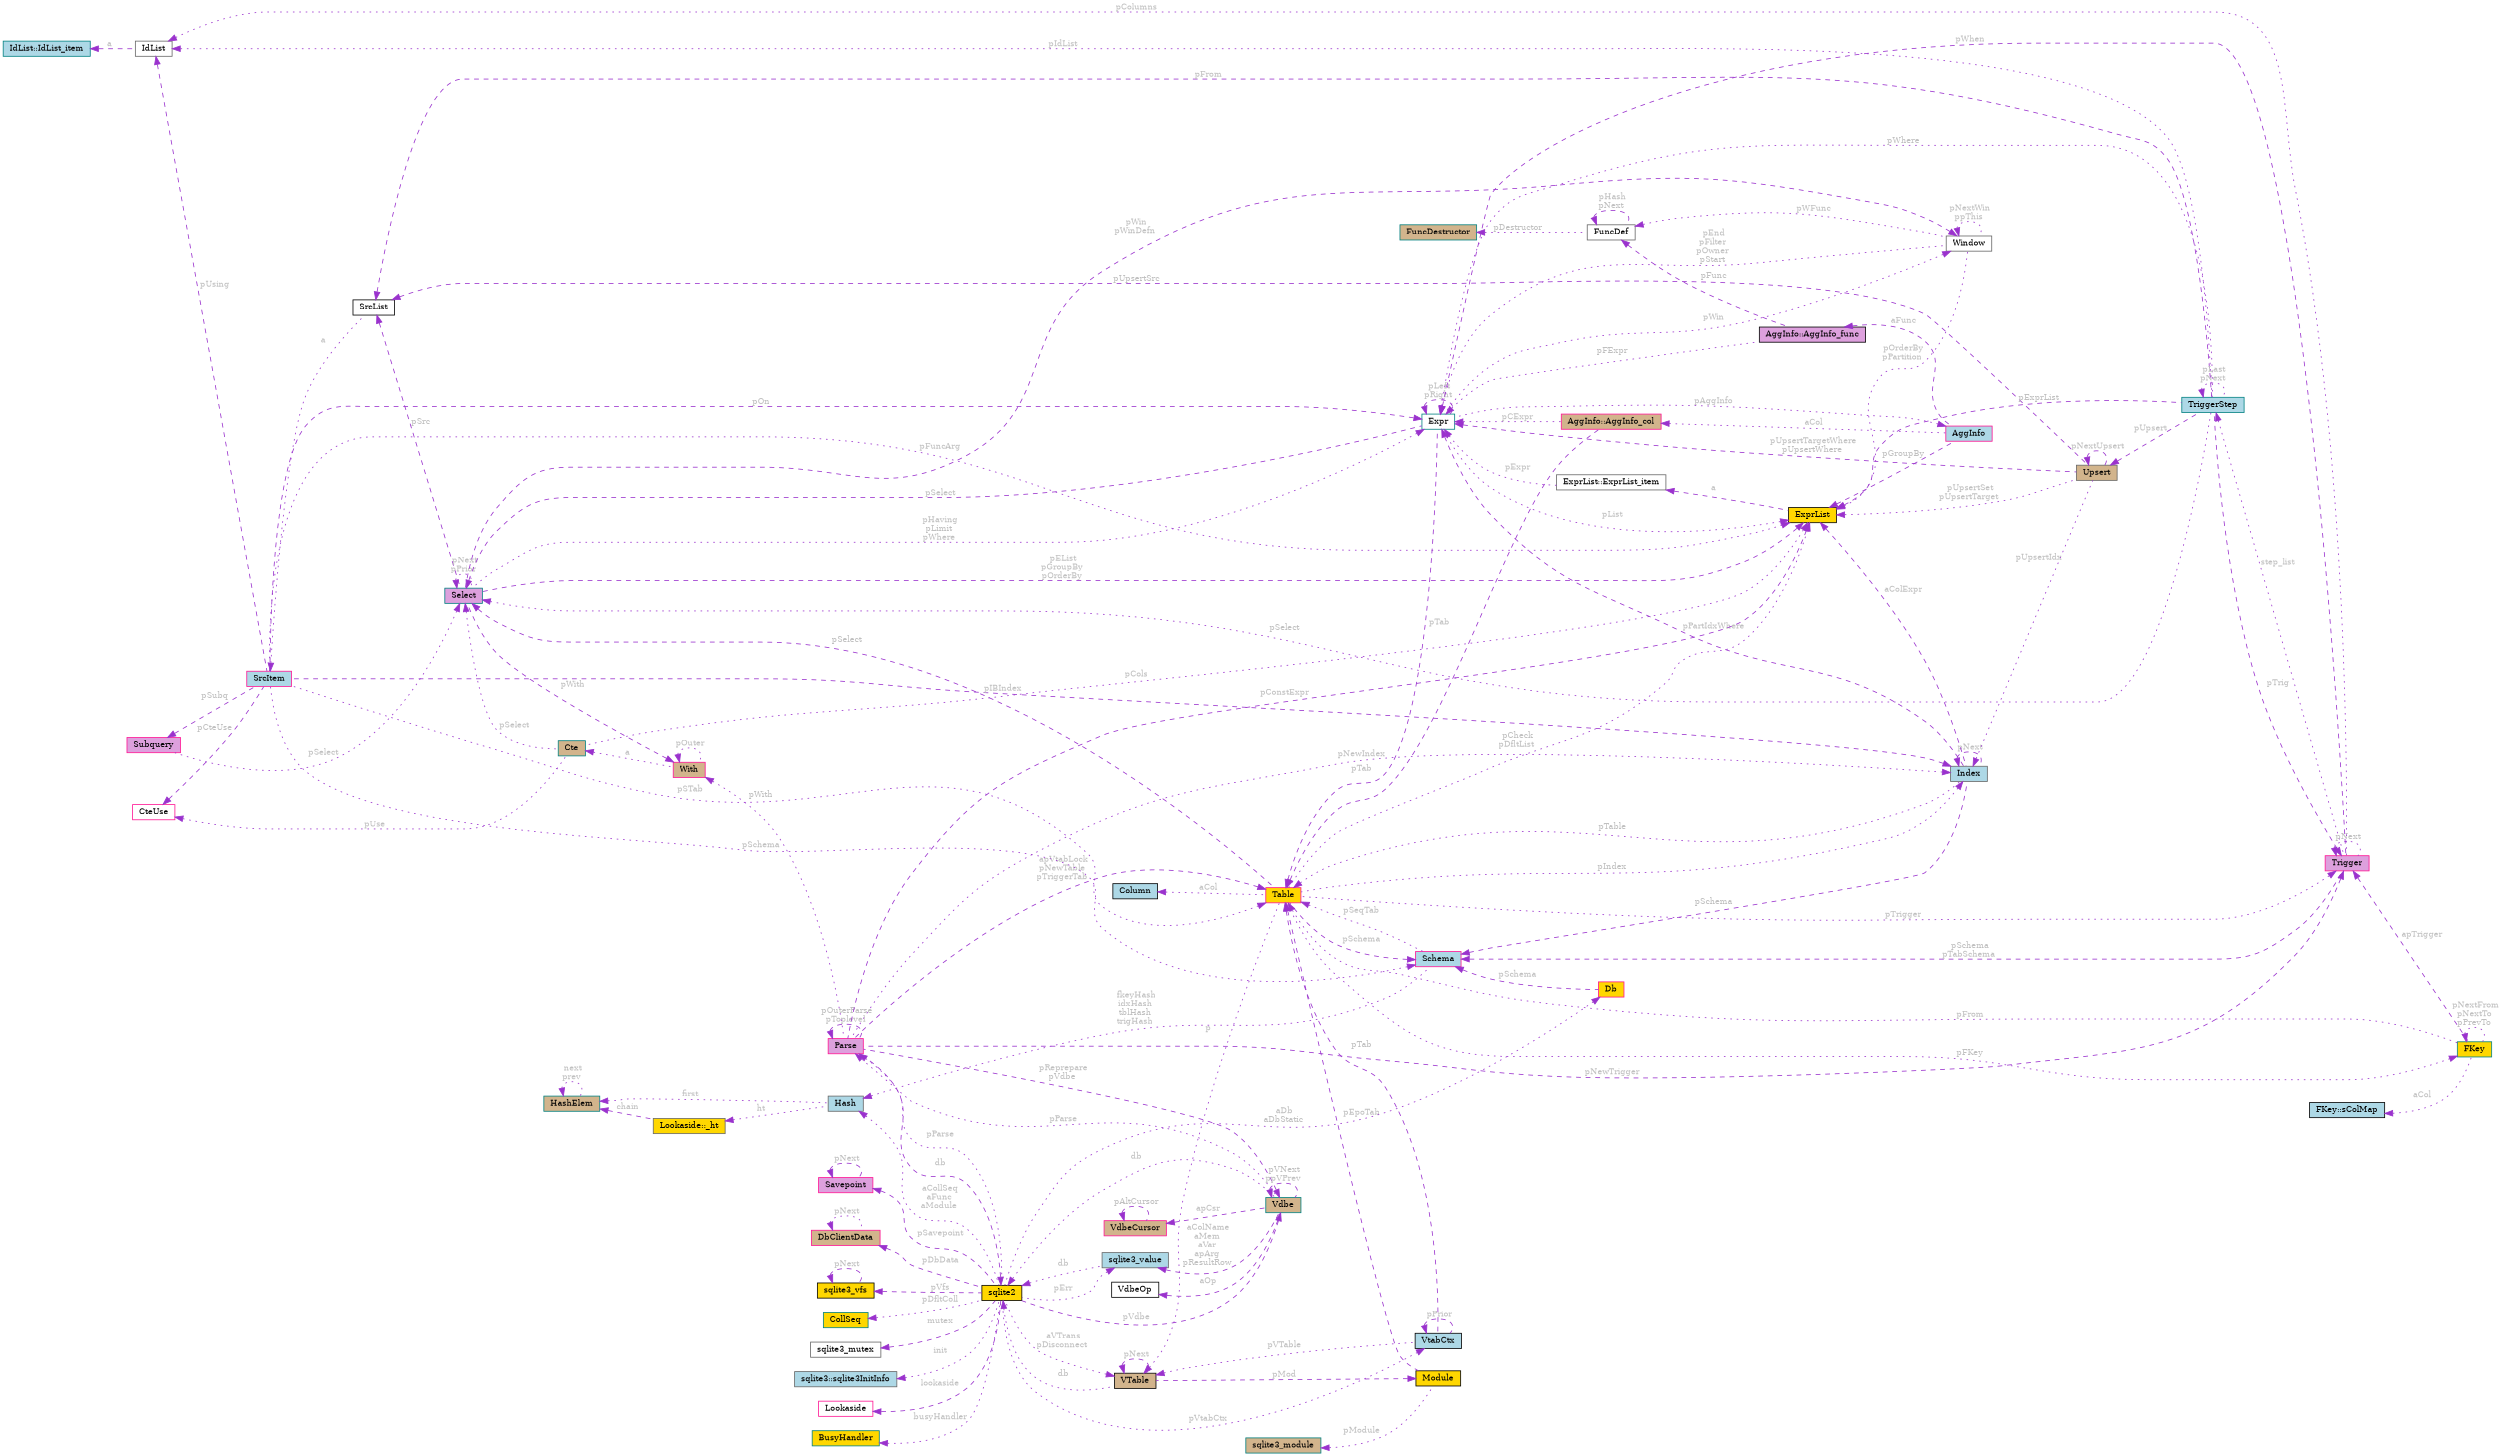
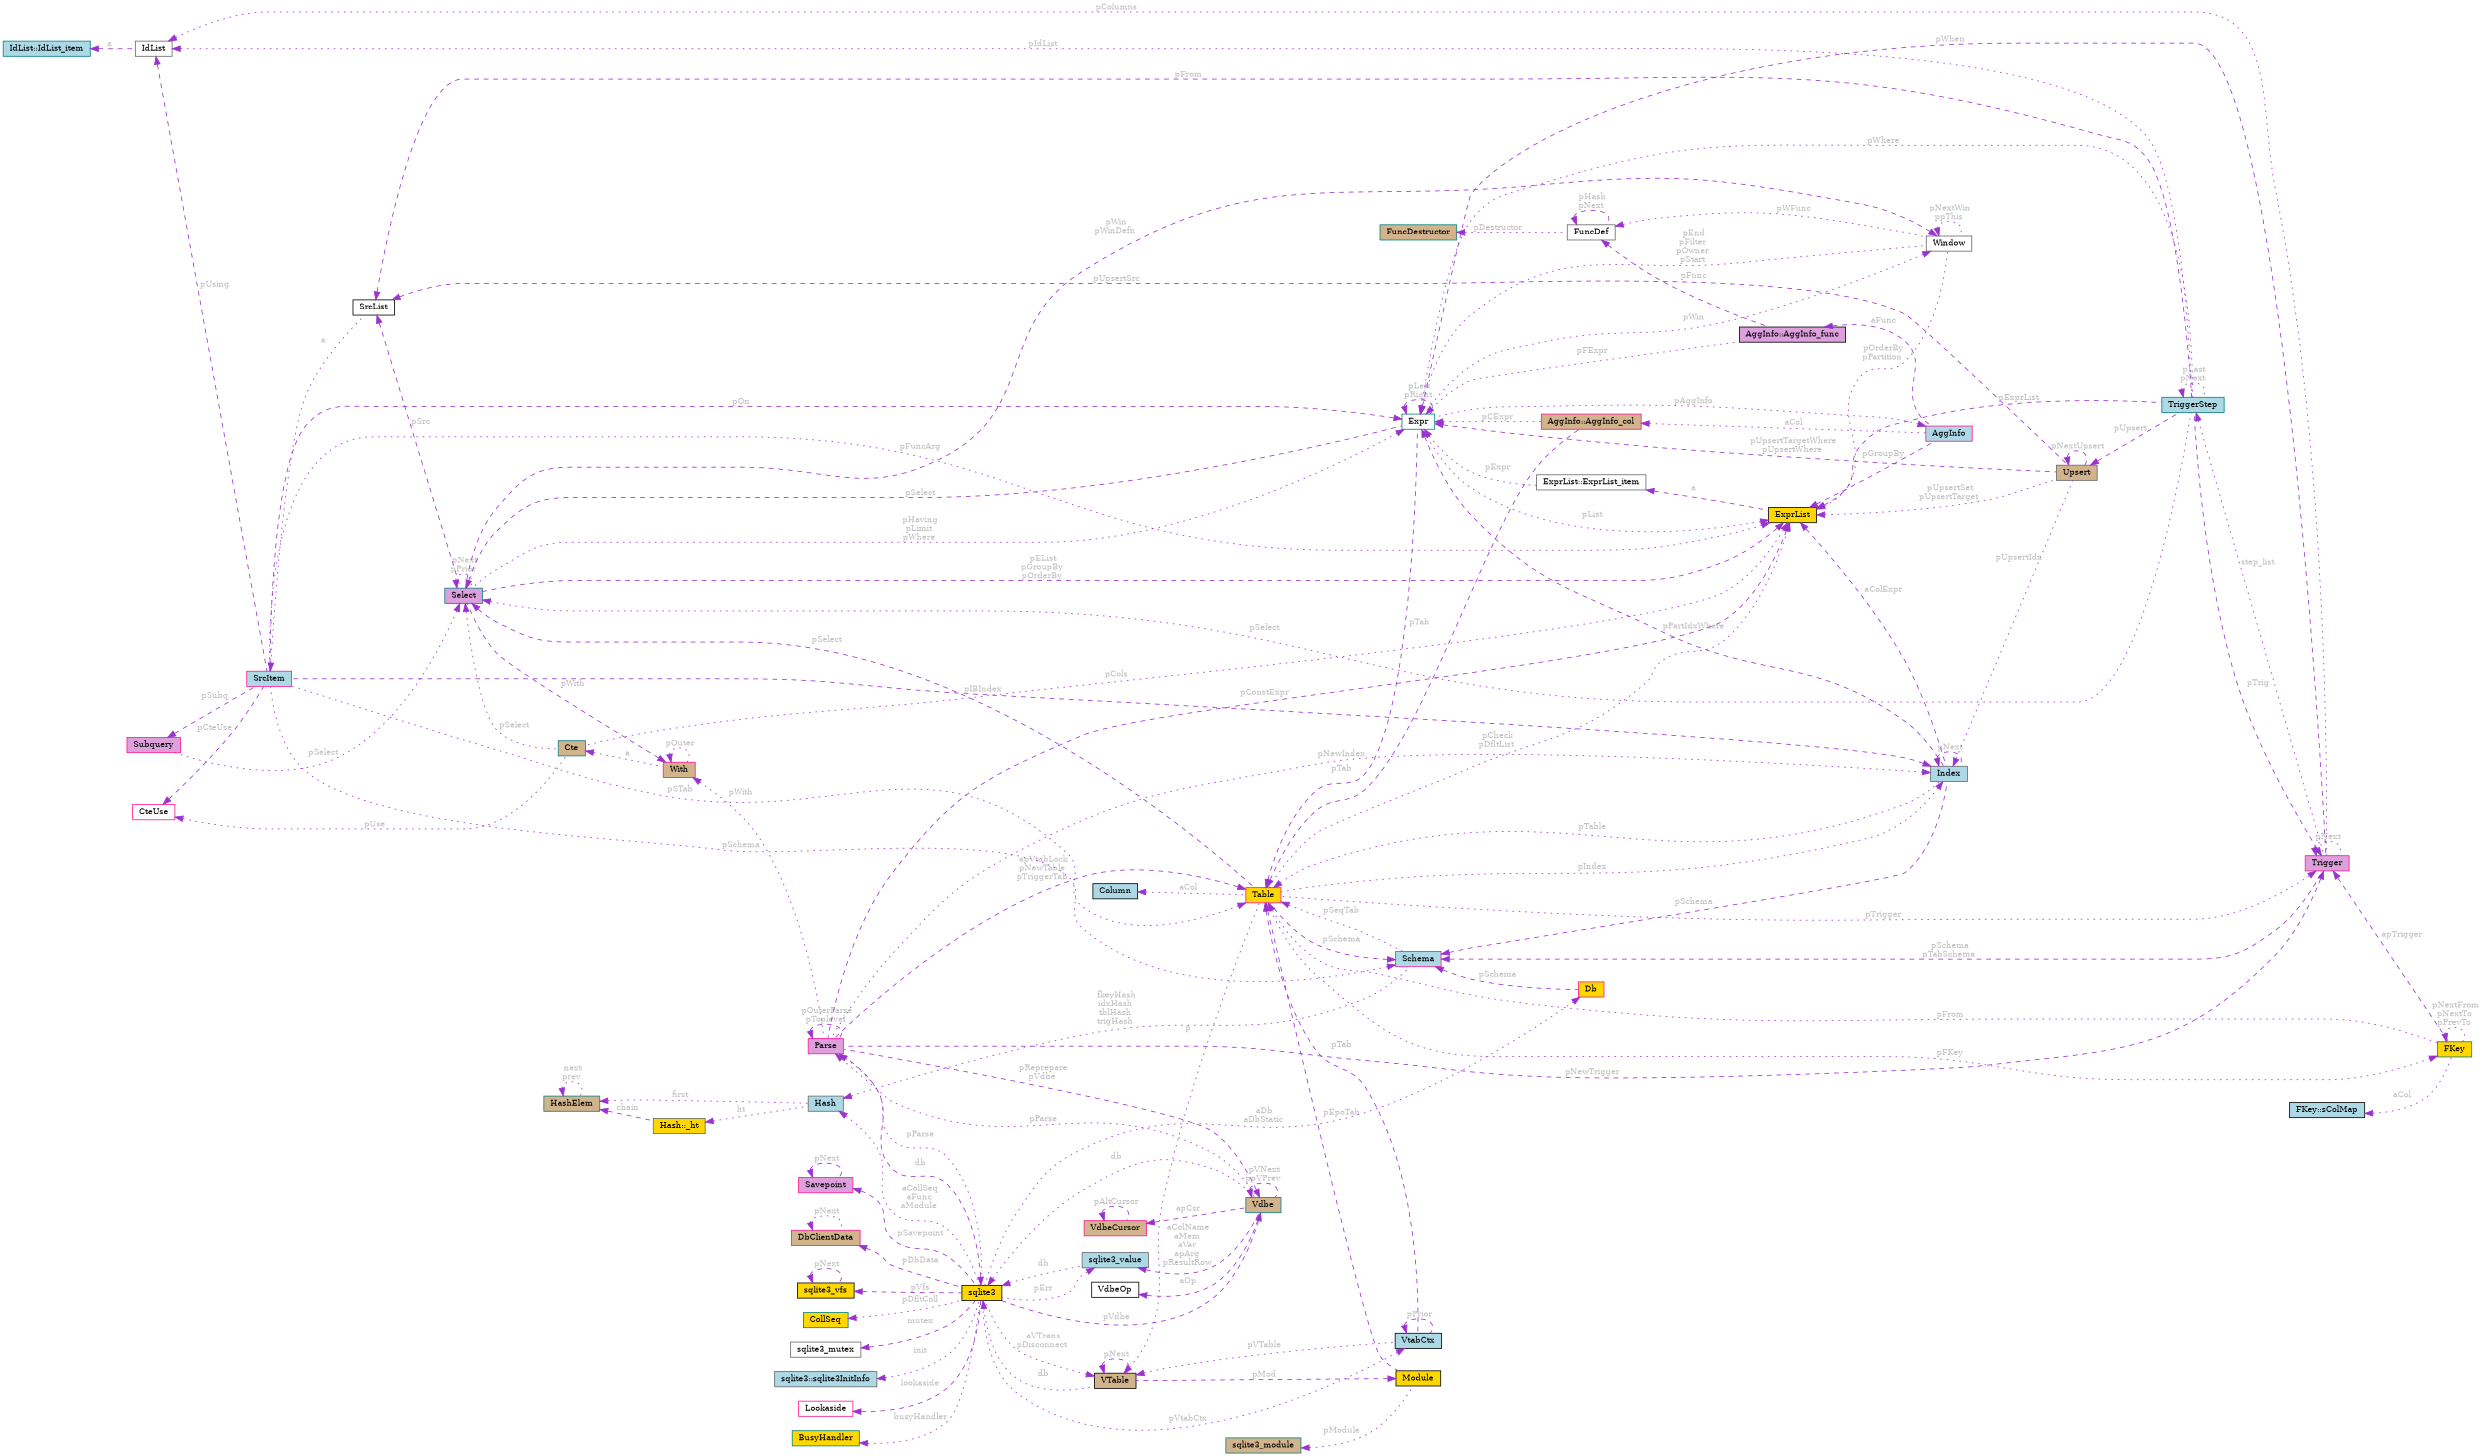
  digraph {
    fontname="DejaVu Serif"
    rankdir=LR
    node [color=deeppink fillcolor=lightblue fontname="DejaVu Serif" fontsize=10 shape=box style=filled]
    edge [color=darkorchid3 dir=back fontcolor=grey fontname="DejaVu Serif" fontsize=10 labelfontname=Helvetica labelfontsize=10 style=dotted]
    n1 [fillcolor=plum fontcolor=black height=0.2 label=Subquery width=0.4]
    n2 [height=0.2 label=SrcItem width=0.4]
    n3 [color=black fillcolor=white height=0.2 label=SrcList width=0.4]
    n4 [color=teal fillcolor=plum height=0.2 label=Select width=0.4]
    n5 [color=teal fillcolor=white height=0.2 label=Expr width=0.4]
    n6 [fillcolor=gold height=0.2 label=Table width=0.4]
    n7 [color=teal height=0.2 label=TriggerStep width=0.4]
    n8 [color=teal fillcolor=tan height=0.2 label=Cte width=0.4]
    n9 [color=gray40 height=0.2 label=Index width=0.4]
    n10 [color=gray40 fillcolor=tan height=0.2 label=Upsert width=0.4]
    n11 [color=gray40 fillcolor=white height=0.2 label=Window width=0.4]
    n12 [color=gray40 fillcolor=white height=0.2 label="ExprList::ExprList_item" width=0.4]
    n13 [fillcolor=tan height=0.2 label="AggInfo::AggInfo_col" width=0.4]
    n14 [fillcolor=plum height=0.2 label=Trigger width=0.4]
    n15 [color=black fillcolor=plum height=0.2 label="AggInfo::AggInfo_func" width=0.4]
    n16 [fillcolor=plum height=0.2 label=Parse width=0.4]
    n17 [height=0.2 label=Schema width=0.4]
    n18 [color=teal fillcolor=gold height=0.2 label=FKey width=0.4]
    n19 [color=black height=0.2 label=VtabCtx width=0.4]
    n20 [color=black fillcolor=gold height=0.2 label=Module width=0.4]
    n21 [fillcolor=tan height=0.2 label=With width=0.4]
    n22 [color=black fillcolor=gold height=0.2 label=ExprList width=0.4]
    n23 [height=0.2 label=AggInfo width=0.4]
-   n24 [color=black fillcolor=gold height=0.2 label=sqlite2 width=0.4]
+   n24 [color=black fillcolor=gold height=0.2 label=sqlite3 width=0.4]
    n25 [color=teal fillcolor=tan height=0.2 label=Vdbe width=0.4]
    n26 [fillcolor=gold height=0.2 label=Db width=0.4]
    n27 [color=black fillcolor=tan height=0.2 label=VTable width=0.4]
    n28 [color=black height=0.2 label=Column width=0.4]
    n29 [color=gray40 height=0.2 label=Hash width=0.4]
    n30 [color=gray40 height=0.2 label=sqlite3_value width=0.4]
    n31 [color=teal fillcolor=tan height=0.2 label=HashElem width=0.4]
-   n32 [color=gray40 fillcolor=gold height=0.2 label="Lookaside::_ht" width=0.4]
+   n32 [color=gray40 fillcolor=gold height=0.2 label="Hash::_ht" width=0.4]
    n33 [color=gray40 fillcolor=white height=0.2 label=IdList width=0.4]
    n34 [color=teal height=0.2 label="IdList::IdList_item" width=0.4]
    n35 [fillcolor=white height=0.2 label=CteUse width=0.4]
    n36 [color=black height=0.2 label="FKey::sColMap" width=0.4]
    n37 [color=black fillcolor=gold height=0.2 label=sqlite3_vfs width=0.4]
    n38 [fillcolor=tan height=0.2 label=VdbeCursor width=0.4]
    n39 [color=black fillcolor=white height=0.2 label=VdbeOp width=0.4]
    n40 [color=teal fillcolor=gold height=0.2 label=CollSeq width=0.4]
    n41 [color=gray40 fillcolor=white height=0.2 label=sqlite3_mutex width=0.4]
    n42 [color=gray40 height=0.2 label="sqlite3::sqlite3InitInfo" width=0.4]
    n43 [fillcolor=white height=0.2 label=Lookaside width=0.4]
    n44 [color=teal fillcolor=gold height=0.2 label=BusyHandler width=0.4]
    n45 [fillcolor=plum height=0.2 label=Savepoint width=0.4]
    n46 [fillcolor=tan height=0.2 label=DbClientData width=0.4]
    n47 [color=teal fillcolor=tan height=0.2 label=sqlite3_module width=0.4]
    n48 [color=gray40 fillcolor=white height=0.2 label=FuncDef width=0.4]
    n49 [color=teal fillcolor=tan height=0.2 label=FuncDestructor width=0.4]
    n1 -> n2 [label=" pSubq" style=dashed]
    n2 -> n3 [label=" a"]
    n3 -> n4 [label=" pSrc" style=dashed]
    n3 -> n7 [label=" pFrom" style=dashed]
    n3 -> n10 [label=" pUpsertSrc" style=dashed]
    n4 -> n1 [label=" pSelect"]
    n4 -> n4 [label=" pNext\npPrior"]
    n4 -> n5 [label=" pSelect" style=dashed]
    n4 -> n6 [label=" pSelect" style=dashed]
    n4 -> n7 [label=" pSelect"]
    n4 -> n8 [label=" pSelect"]
    n5 -> n2 [label=" pOn" style=dashed]
    n5 -> n4 [label=" pHaving\npLimit\npWhere"]
    n5 -> n5 [label=" pLeft\npRight" style=dashed]
    n5 -> n7 [label=" pWhere"]
    n5 -> n9 [label=" pPartIdxWhere" style=dashed]
    n5 -> n10 [label=" pUpsertTargetWhere\npUpsertWhere" style=dashed]
    n5 -> n11 [label=" pEnd\npFilter\npOwner\npStart"]
    n5 -> n12 [label=" pExpr"]
    n5 -> n13 [label=" pCExpr"]
    n5 -> n14 [label=" pWhen" style=dashed]
    n5 -> n15 [label=" pFExpr"]
    n6 -> n2 [label=" pSTab"]
    n6 -> n5 [label=" pTab" style=dashed]
    n6 -> n9 [label=" pTable"]
    n6 -> n13 [label=" pTab" style=dashed]
    n6 -> n16 [label=" apVtabLock\npNewTable\npTriggerTab" style=dashed]
    n6 -> n17 [label=" pSeqTab"]
    n6 -> n18 [label=" pFrom"]
    n6 -> n19 [label=" pTab" style=dashed]
    n6 -> n20 [label=" pEpoTab" style=dashed]
    n7 -> n7 [label=" pLast\npNext"]
    n7 -> n14 [label=" step_list"]
    n8 -> n21 [label=" a"]
    n9 -> n2 [label=" pIBIndex" style=dashed]
    n9 -> n6 [label=" pIndex"]
    n9 -> n9 [label=" pNext" style=dashed]
    n9 -> n10 [label=" pUpsertIdx"]
    n9 -> n16 [label=" pNewIndex"]
    n10 -> n7 [label=" pUpsert" style=dashed]
    n10 -> n10 [label=" pNextUpsert" style=dashed]
    n11 -> n4 [label=" pWin\npWinDefn" style=dashed]
    n11 -> n5 [label=" pWin"]
    n11 -> n11 [label=" pNextWin\nppThis"]
    n12 -> n22 [label=" a" style=dashed]
    n13 -> n23 [label=" aCol"]
    n14 -> n6 [label=" pTrigger"]
    n14 -> n7 [label=" pTrig" style=dashed]
    n14 -> n14 [label=" pNext"]
    n14 -> n16 [label=" pNewTrigger" style=dashed]
    n14 -> n18 [label=" apTrigger" style=dashed]
    n15 -> n23 [label=" aFunc" style=dashed]
    n16 -> n16 [label=" pOuterParse\npToplevel" style=dashed]
    n16 -> n24 [label=" pParse"]
    n16 -> n25 [label=" pParse"]
    n17 -> n2 [label=" pSchema"]
    n17 -> n6 [label=" pSchema" style=dashed]
    n17 -> n9 [label=" pSchema" style=dashed]
    n17 -> n14 [label=" pSchema\npTabSchema" style=dashed]
    n17 -> n26 [label=" pSchema" style=dashed]
    n18 -> n6 [label=" pFKey"]
    n18 -> n18 [label=" pNextFrom\npNextTo\npPrevTo"]
    n19 -> n19 [label=" pPrior" style=dashed]
    n19 -> n24 [label=" pVtabCtx"]
    n20 -> n27 [label=" pMod" style=dashed]
    n21 -> n4 [label=" pWith" style=dashed]
    n21 -> n16 [label=" pWith"]
    n21 -> n21 [label=" pOuter"]
    n22 -> n2 [label=" pFuncArg"]
    n22 -> n4 [label=" pEList\npGroupBy\npOrderBy" style=dashed]
    n22 -> n5 [label=" pList"]
    n22 -> n6 [label=" pCheck\npDfltList"]
    n22 -> n7 [label=" pExprList" style=dashed]
    n22 -> n8 [label=" pCols"]
    n22 -> n9 [label=" aColExpr" style=dashed]
    n22 -> n10 [label=" pUpsertSet\npUpsertTarget"]
    n22 -> n11 [label=" pOrderBy\npPartition"]
    n22 -> n16 [label=" pConstExpr" style=dashed]
    n22 -> n23 [label=" pGroupBy" style=dashed]
    n23 -> n5 [label=" pAggInfo"]
    n24 -> n16 [label=" db" style=dashed]
    n24 -> n25 [label=" db"]
    n24 -> n27 [label=" db"]
    n24 -> n30 [label=" db"]
    n25 -> n16 [label=" pReprepare\npVdbe" style=dashed]
    n25 -> n24 [label=" pVdbe" style=dashed]
    n25 -> n25 [label=" pVNext\nppVPrev" style=dashed]
    n26 -> n24 [label=" aDb\naDbStatic"]
    n27 -> n6 [label=" p"]
    n27 -> n19 [label=" pVTable"]
    n27 -> n24 [label=" aVTrans\npDisconnect"]
    n27 -> n27 [label=" pNext" style=dashed]
    n28 -> n6 [label=" aCol"]
    n29 -> n17 [label=" fkeyHash\nidxHash\ntblHash\ntrigHash"]
    n29 -> n24 [label=" aCollSeq\naFunc\naModule"]
    n30 -> n24 [label=" pErr"]
    n30 -> n25 [label=" aColName\naMem\naVar\napArg\npResultRow" style=dashed]
    n31 -> n29 [label=" first"]
    n31 -> n31 [label=" next\nprev"]
    n31 -> n32 [label=" chain" style=dashed]
    n32 -> n29 [label=" ht"]
    n33 -> n2 [label=" pUsing" style=dashed]
    n33 -> n7 [label=" pIdList"]
    n33 -> n14 [label=" pColumns"]
    n34 -> n33 [label=" a" style=dashed]
    n35 -> n2 [label=" pCteUse" style=dashed]
    n35 -> n8 [label=" pUse"]
    n36 -> n18 [label=" aCol"]
    n37 -> n24 [label=" pVfs" style=dashed]
    n37 -> n37 [label=" pNext" style=dashed]
    n38 -> n25 [label=" apCsr" style=dashed]
    n38 -> n38 [label=" pAltCursor" style=dashed]
    n39 -> n25 [label=" aOp" style=dashed]
    n40 -> n24 [label=" pDfltColl"]
    n41 -> n24 [label=" mutex" style=dashed]
    n42 -> n24 [label=" init"]
    n43 -> n24 [label=" lookaside" style=dashed]
    n44 -> n24 [label=" busyHandler"]
    n45 -> n24 [label=" pSavepoint" style=dashed]
    n45 -> n45 [label=" pNext" style=dashed]
    n46 -> n24 [label=" pDbData" style=dashed]
    n46 -> n46 [label=" pNext"]
    n47 -> n20 [label=" pModule"]
    n48 -> n11 [label=" pWFunc"]
    n48 -> n15 [label=" pFunc" style=dashed]
    n48 -> n48 [label=" pHash\npNext" style=dashed]
    n49 -> n48 [label=" pDestructor"]
  }
